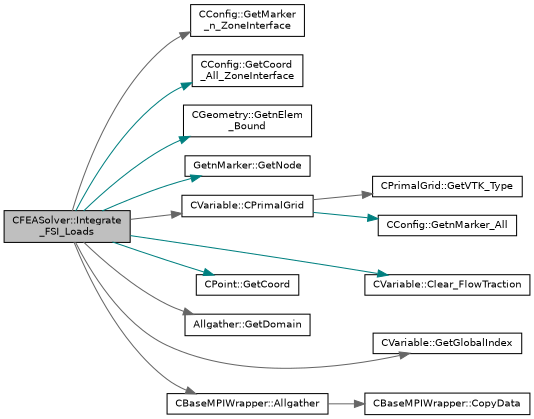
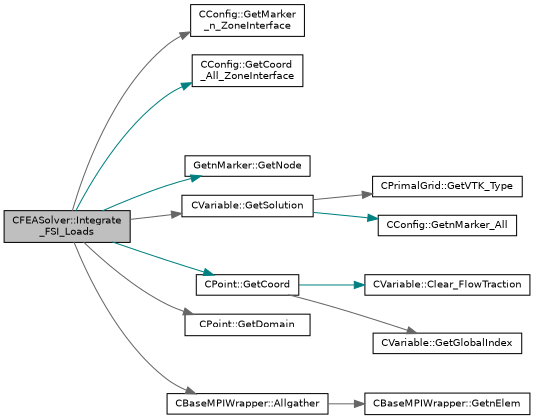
  digraph {
    rankdir=LR
    node [color=black fillcolor=white fontname=Helvetica fontsize=10 shape=record style=filled]
    edge [color=gray40 fontname=Helvetica fontsize=10 labelfontname=Helvetica labelfontsize=10 style=solid]
    n1 [fillcolor=grey75 fontcolor=black height=0.2 label="CFEASolver::Integrate\l_FSI_Loads" width=0.4]
    n2 [height=0.2 label="CConfig::GetMarker\l_n_ZoneInterface" width=0.4]
    n3 [height=0.2 label="CConfig::GetCoord\l_All_ZoneInterface" width=0.4]
-   n4 [height=0.2 label="CGeometry::GetnElem\l_Bound" width=0.4]
    n5 [height=0.2 label="GetnMarker::GetNode" width=0.4]
    n6 [height=0.2 label="CPoint::GetCoord" width=0.4]
-   n7 [height=0.2 label="CVariable::CPrimalGrid" width=0.4]
+   n7 [height=0.2 label="CVariable::GetSolution" width=0.4]
    n8 [height=0.2 label="CVariable::Clear_FlowTraction" width=0.4]
-   n9 [height=0.2 label="Allgather::GetDomain" width=0.4]
+   n9 [height=0.2 label="CPoint::GetDomain" width=0.4]
    n10 [height=0.2 label="CVariable::GetGlobalIndex" width=0.4]
    n11 [height=0.2 label="CBaseMPIWrapper::Allgather" width=0.4]
    n12 [height=0.2 label="CConfig::GetnMarker_All" width=0.4]
    n13 [height=0.2 label="CPrimalGrid::GetVTK_Type" width=0.4]
-   n14 [height=0.2 label="CBaseMPIWrapper::CopyData" width=0.4]
+   n14 [height=0.2 label="CBaseMPIWrapper::GetnElem" width=0.4]
    n1 -> n2
    n1 -> n3 [color=teal]
-   n1 -> n4 [color=teal]
    n1 -> n5 [color=teal]
    n1 -> n6 [color=teal]
    n1 -> n7
-   n1 -> n8 [color=teal]
+   n6 -> n8 [color=teal]
    n1 -> n9
-   n1 -> n10
+   n6 -> n10
    n1 -> n11
    n7 -> n12 [color=teal]
    n7 -> n13
    n11 -> n14
  }
